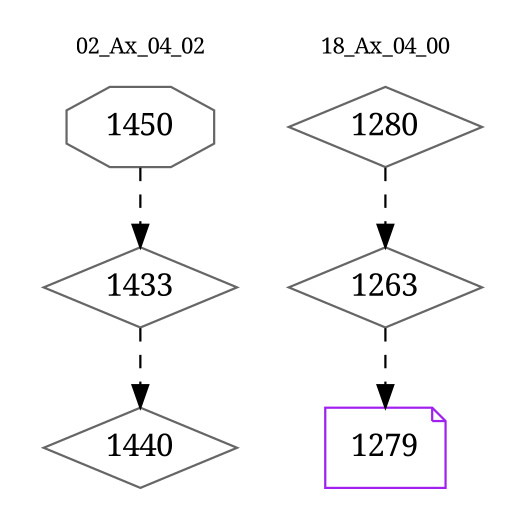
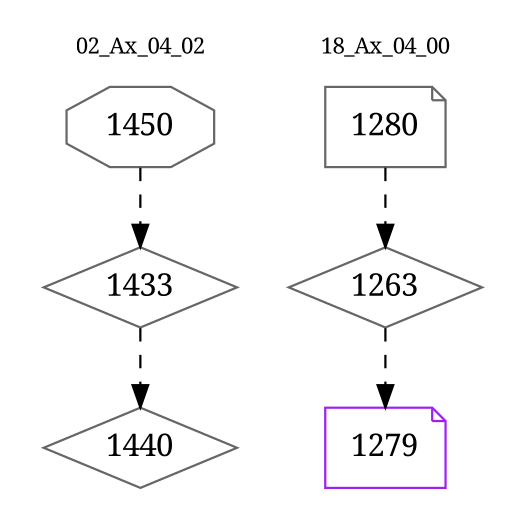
  digraph {
    fontname="Noto Serif"
    node [color=gray40 fontname="Noto Serif" shape=diamond]
    edge [color=black fontname="Noto Serif" style=dashed]
    n1 [label=1450 shape=octagon]
    n2 [label=1433]
    n3 [label=1440]
-   n4 [label=1280]
+   n4 [label=1280 shape=note]
    n5 [label=1263]
    n6 [color=purple label=1279 shape=note]
    subgraph cluster_1 {
      color=white
      fontsize=10
      label="02_Ax_04_02"
      n1
      n2
      n3
    }
    subgraph cluster_2 {
      color=white
      fontsize=10
      label="18_Ax_04_00"
      n4
      n5
      n6
    }
    n1 -> n2
    n2 -> n3
    n4 -> n5
    n5 -> n6
  }
